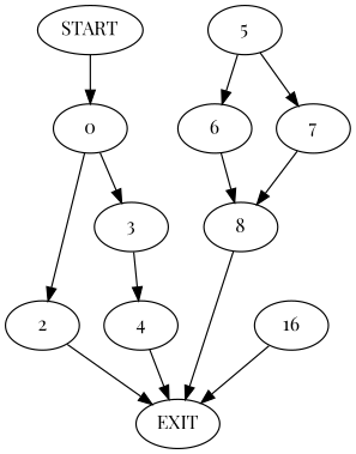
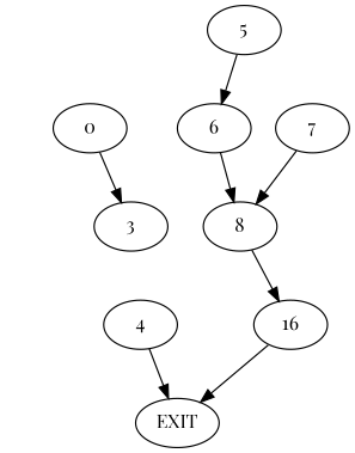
  digraph {
    fontname="Playfair Display"
    node [fontname="Playfair Display"]
    edge [fontname="Playfair Display"]
-   n1 [label=START]
    n2 [label=0]
-   2
    3
    n5 [label=EXIT]
    4
    5
    6
    7
    8
    n11 [label=16]
-   n1 -> n2
-   n2 -> 2
    n2 -> 3
-   2 -> n5
-   3 -> 4
    4 -> n5
    5 -> 6
-   5 -> 7
    6 -> 8
    7 -> 8
-   8 -> n5
+   8 -> n11
    n11 -> n5
  }
